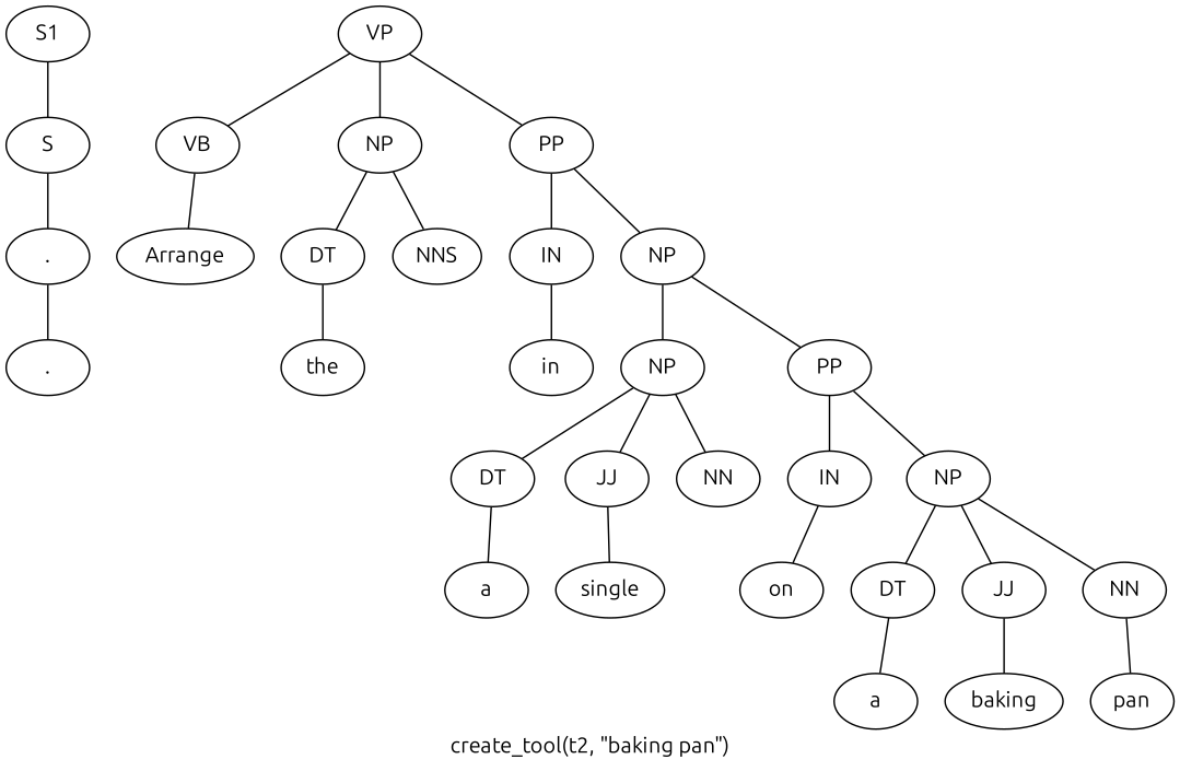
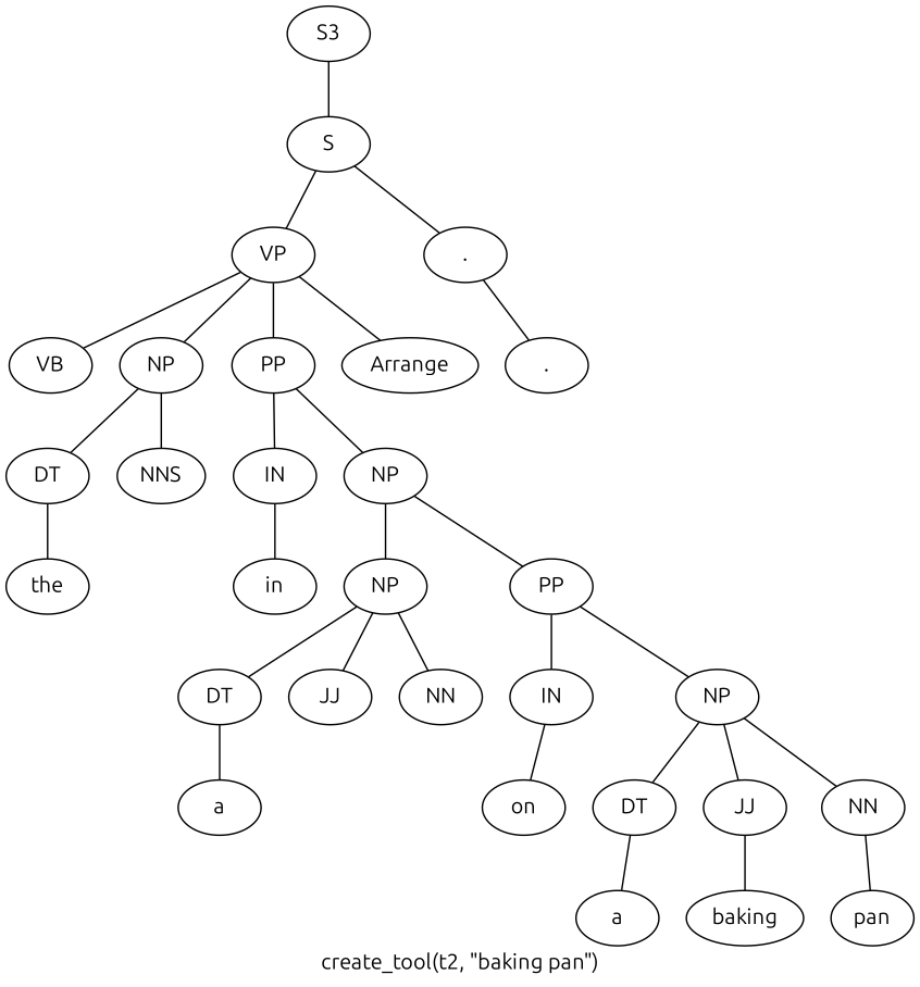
  graph {
    fontname=Ubuntu
    label="create_tool(t2, \"baking pan\")"
    node [fontname=Ubuntu]
    edge [fontname=Ubuntu]
-   n1 [label=S1]
+   n1 [label=S3]
    n2 [label=S]
    n3 [label=VP]
    n4 [label="."]
    n5 [label=VB]
    n6 [label=NP]
    n7 [label=PP]
    n8 [label="."]
    n9 [label=Arrange]
    n10 [label=DT]
    n11 [label=NNS]
    n12 [label=IN]
    n13 [label=NP]
    n14 [label=the]
    n15 [label=in]
    n16 [label=NP]
    n17 [label=PP]
    n18 [label=DT]
    n19 [label=JJ]
    n20 [label=NN]
    n21 [label=IN]
    n22 [label=NP]
    n23 [label=a]
-   n24 [label=single]
    n25 [label=on]
    n26 [label=DT]
    n27 [label=JJ]
    n28 [label=NN]
    n29 [label=a]
    n30 [label=baking]
    n31 [label=pan]
    n1 -- n2
+   n2 -- n3
    n2 -- n4
    n3 -- n5
    n3 -- n6
    n3 -- n7
    n4 -- n8
-   n5 -- n9
+   n3 -- n9
    n6 -- n10
    n6 -- n11
    n7 -- n12
    n7 -- n13
    n10 -- n14
    n12 -- n15
    n13 -- n16
    n13 -- n17
    n16 -- n18
    n16 -- n19
    n16 -- n20
    n17 -- n21
    n17 -- n22
    n18 -- n23
-   n19 -- n24
    n21 -- n25
    n22 -- n26
    n22 -- n27
    n22 -- n28
    n26 -- n29
    n27 -- n30
    n28 -- n31
  }
